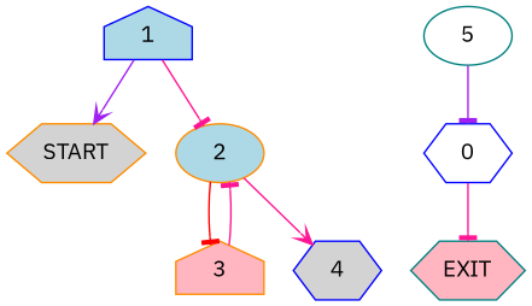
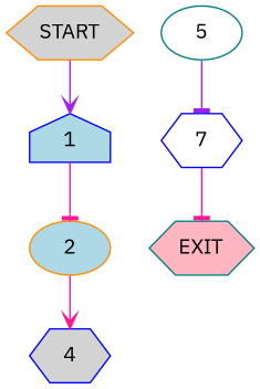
  digraph {
    fontname="IBM Plex Sans"
    node [color=darkorange fillcolor=lightgrey fontname="IBM Plex Sans" shape=hexagon style=filled]
    edge [arrowhead=tee color=deeppink fontname="IBM Plex Sans"]
    n1 [label=START]
    1 [color=blue fillcolor=lightblue shape=house]
    2 [fillcolor=lightblue shape=ellipse]
    n4 [color=teal fillcolor=lightpink label=EXIT]
-   3 [fillcolor=lightpink shape=house]
    4 [color=blue]
    5 [color=teal fillcolor=white shape=ellipse]
-   7 [color=blue fillcolor=white label=0]
-   1 -> n1 [arrowhead=vee color=purple]
+   7 [color=blue fillcolor=white]
+   n1 -> 1 [arrowhead=vee color=purple]
    1 -> 2
-   2 -> 3 [color=red]
    2 -> 4 [arrowhead=vee]
-   3 -> 2
    5 -> 7 [color=purple]
    7 -> n4
  }
